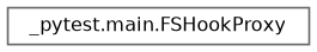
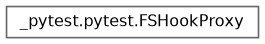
  digraph {
    rankdir=LR
-   n1 [color=grey40 fillcolor=white fontname=Helvetica fontsize=10 height=0.2 label="_pytest.main.FSHookProxy" shape=box style=filled width=0.4]
+   n1 [color=grey40 fillcolor=white fontname=Helvetica fontsize=10 height=0.2 label="_pytest.pytest.FSHookProxy" shape=box style=filled width=0.4]
  }
